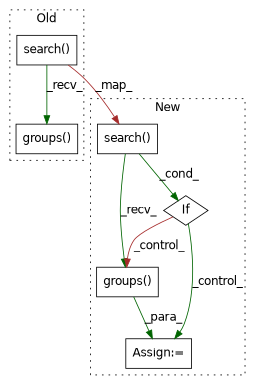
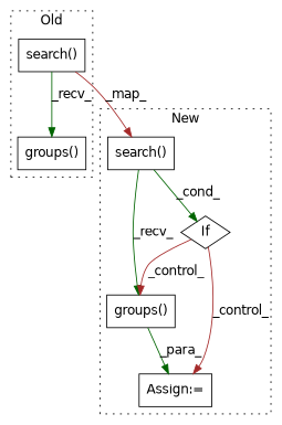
  digraph {
    fontname="DejaVu Sans"
    node [a=75 l="23,1" shape=box fontname="DejaVu Sans"]
    edge [color=darkgreen fontname="DejaVu Sans"]
    n1 [l=40 label="groups()" s=4546]
    n2 [label="search()" s="4546,4576"]
    n3 [l=15 label="groups()" s=5013]
    n4 [label="search()" s="4918,4948"]
    n5 [a=96 l=3 label=If s=4966 shape=diamond]
    n6 [a=68 l=9 label="Assign:=" s=5004]
    subgraph cluster_1 {
      label=Old
      style=dotted
      n1
      n2
    }
    subgraph cluster_2 {
      label=New
      style=dotted
      n3
      n4
      n5
      n6
    }
    n2 -> n1 [label=_recv_]
    n2 -> n4 [label=_map_ color=brown]
    n3 -> n6 [label=_para_]
    n4 -> n3 [label=_recv_]
    n4 -> n5 [label=_cond_]
    n5 -> n3 [label=_control_ color=brown]
-   n5 -> n6 [label=_control_]
+   n5 -> n6 [label=_control_ color=brown]
  }
